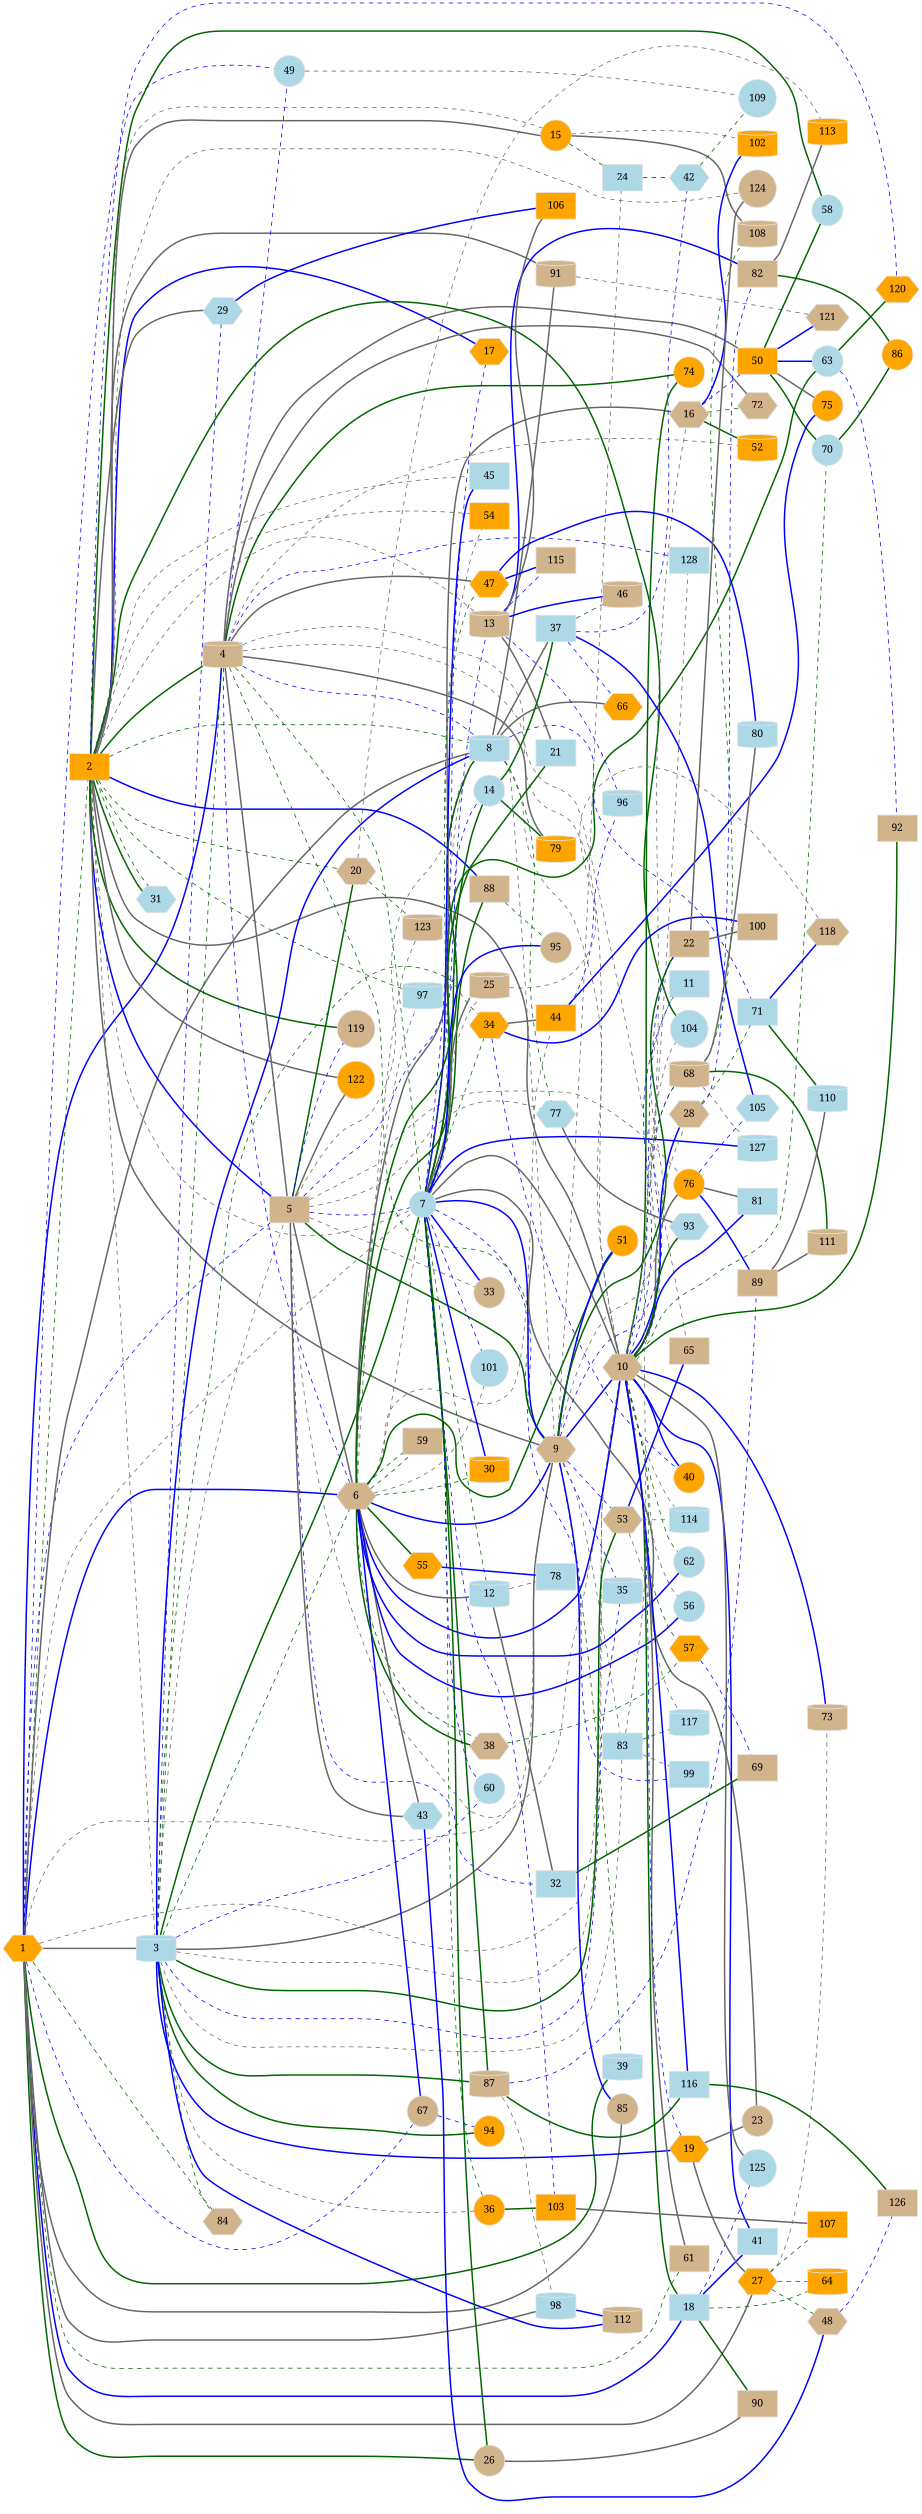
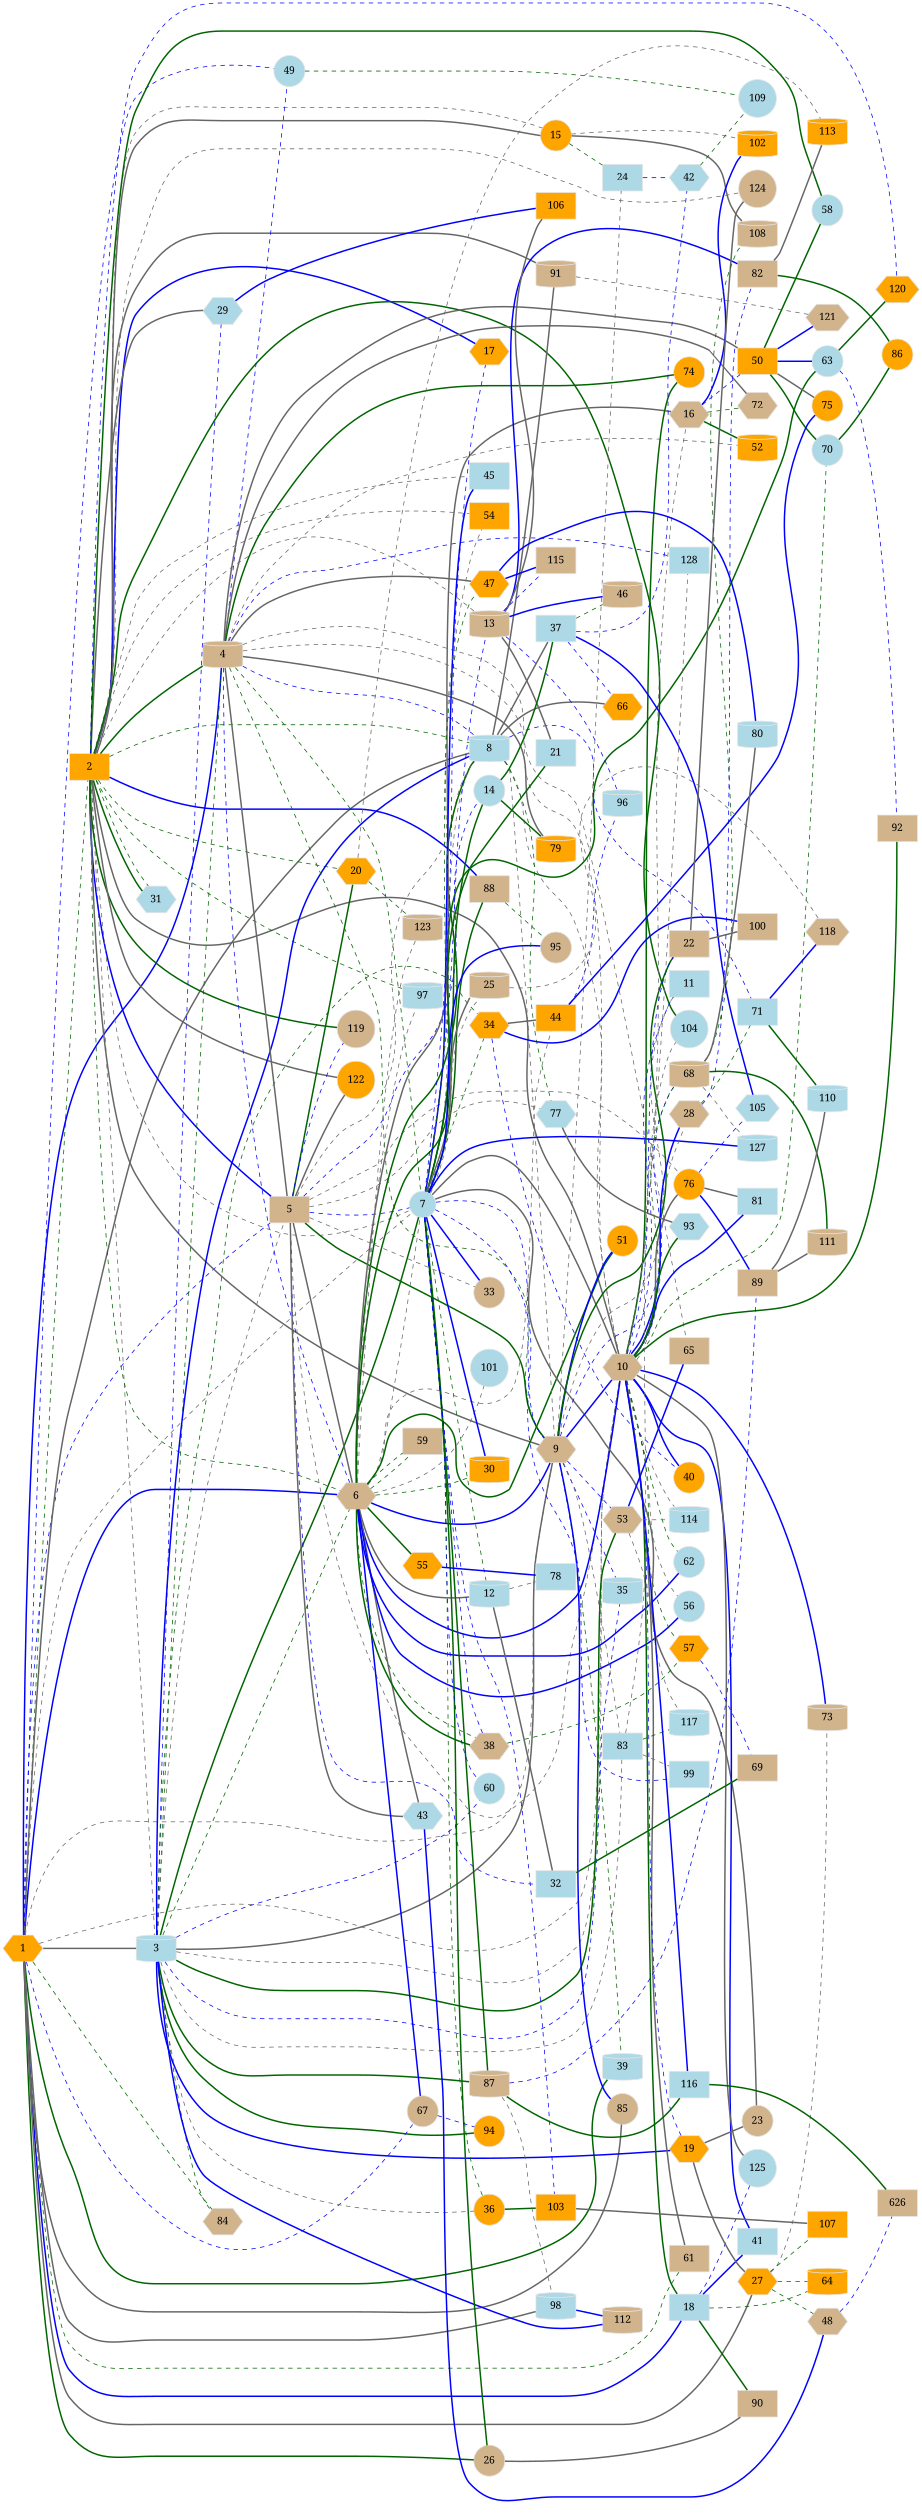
  graph {
    fontname="Noto Serif"
    rankdir=LR
    node [color=gray90 fillcolor=lightblue fontname="Noto Serif" shape=box style=filled]
    edge [color=gray40 fontname="Noto Serif" style=dashed]
    1 [fillcolor=orange shape=hexagon]
    2 [fillcolor=orange]
    3 [shape=cylinder]
    4 [fillcolor=tan shape=cylinder]
    5 [fillcolor=tan]
    6 [fillcolor=tan shape=hexagon]
    7 [shape=circle]
    8 [shape=cylinder]
    9 [fillcolor=tan shape=hexagon]
    10 [fillcolor=tan shape=hexagon]
    18
    26 [fillcolor=tan shape=circle]
    27 [fillcolor=orange shape=hexagon]
    39 [shape=cylinder]
    49 [shape=circle]
    61 [fillcolor=tan]
    67 [fillcolor=tan shape=circle]
    84 [fillcolor=tan shape=hexagon]
    85 [fillcolor=tan shape=circle]
    98 [shape=cylinder]
    13 [fillcolor=tan shape=cylinder]
    15 [fillcolor=orange shape=circle]
    17 [fillcolor=orange shape=hexagon]
-   20 [fillcolor=tan shape=hexagon]
+   20 [fillcolor=orange shape=hexagon]
    29 [shape=hexagon]
    31 [shape=hexagon]
    45
    54 [fillcolor=orange]
    58 [shape=circle]
    88 [fillcolor=tan]
    91 [fillcolor=tan shape=cylinder]
    97 [shape=cylinder]
    104 [shape=circle]
    119 [fillcolor=tan shape=circle]
    120 [fillcolor=orange shape=hexagon]
    122 [fillcolor=orange shape=circle]
    124 [fillcolor=tan shape=circle]
    19 [fillcolor=orange shape=hexagon]
    34 [fillcolor=orange shape=hexagon]
    35 [shape=cylinder]
    36 [fillcolor=orange shape=circle]
    53 [fillcolor=tan shape=hexagon]
    60 [shape=circle]
    83
    87 [fillcolor=tan shape=cylinder]
    94 [fillcolor=orange shape=circle]
    112 [fillcolor=tan shape=cylinder]
    47 [fillcolor=orange shape=hexagon]
    50 [fillcolor=orange]
    52 [fillcolor=orange shape=cylinder]
    65 [fillcolor=tan]
    72 [fillcolor=tan shape=hexagon]
    74 [fillcolor=orange shape=circle]
    79 [fillcolor=orange shape=cylinder]
    128
    14 [shape=circle]
    32
    33 [fillcolor=tan shape=circle]
    43 [shape=hexagon]
    76 [fillcolor=orange shape=circle]
    77 [shape=hexagon]
    55 [fillcolor=orange shape=hexagon]
    12 [shape=cylinder]
    16 [fillcolor=tan shape=hexagon]
    30 [fillcolor=orange shape=cylinder]
    38 [fillcolor=tan shape=hexagon]
    44 [fillcolor=orange]
    51 [fillcolor=orange shape=circle]
    56 [shape=circle]
    59 [fillcolor=tan]
    62 [shape=circle]
    63 [shape=circle]
    101 [shape=circle]
    123 [fillcolor=tan shape=cylinder]
    21
    23 [fillcolor=tan shape=circle]
    25 [fillcolor=tan shape=cylinder]
    95 [fillcolor=tan shape=circle]
    99
    103 [fillcolor=orange]
    127 [shape=cylinder]
    37
    66 [fillcolor=orange shape=hexagon]
    71
    11
    22 [fillcolor=tan]
    24
    68 [fillcolor=tan shape=cylinder]
    28 [fillcolor=tan shape=hexagon]
    40 [fillcolor=orange shape=circle]
    41
    57 [fillcolor=orange shape=hexagon]
    70 [shape=circle]
    73 [fillcolor=tan shape=cylinder]
    81
    92 [fillcolor=tan]
    93 [shape=hexagon]
    114 [shape=cylinder]
    116
    125 [shape=circle]
    64 [fillcolor=orange shape=cylinder]
    90 [fillcolor=tan]
    48 [fillcolor=tan shape=hexagon]
    107 [fillcolor=orange]
    109 [shape=circle]
    46 [fillcolor=tan shape=cylinder]
    82 [fillcolor=tan]
    96 [shape=cylinder]
    106 [fillcolor=orange]
    115 [fillcolor=tan]
    102 [fillcolor=orange shape=cylinder]
    108 [fillcolor=tan shape=cylinder]
    113 [fillcolor=orange shape=cylinder]
    121 [fillcolor=tan shape=hexagon]
    100 [fillcolor=tan]
    117 [shape=cylinder]
    89 [fillcolor=tan]
    80 [shape=cylinder]
    75 [fillcolor=orange shape=circle]
    69 [fillcolor=tan]
    78
    105 [shape=hexagon]
    118 [fillcolor=tan shape=hexagon]
    42 [shape=hexagon]
    110 [shape=cylinder]
    111 [fillcolor=tan shape=cylinder]
    86 [fillcolor=orange shape=circle]
-   126 [fillcolor=tan]
+   126 [fillcolor=tan label=626]
    1 -- 2 [color=darkgreen]
    1 -- 3 [style=bold]
    1 -- 4 [color=blue style=bold]
    1 -- 5 [color=blue]
    1 -- 6 [color=blue style=bold]
    1 -- 7
    1 -- 8 [style=bold]
    1 -- 9
    1 -- 10
    1 -- 18 [color=blue style=bold]
    1 -- 26 [color=darkgreen style=bold]
    1 -- 27 [style=bold]
    1 -- 39 [color=darkgreen style=bold]
    1 -- 49 [color=blue]
    1 -- 61 [color=darkgreen]
    1 -- 67 [color=blue]
    1 -- 84 [color=darkgreen]
    1 -- 85 [style=bold]
    1 -- 98 [style=bold]
    2 -- 3
    2 -- 4 [color=darkgreen style=bold]
    2 -- 5 [color=blue style=bold]
+   2 -- 6 [color=darkgreen]
    2 -- 7
    2 -- 8 [color=darkgreen]
    2 -- 9 [style=bold]
    2 -- 10 [style=bold]
    2 -- 13
    2 -- 15 [style=bold]
    2 -- 15
    2 -- 17 [color=blue style=bold]
    2 -- 20 [color=darkgreen]
    2 -- 29 [style=bold]
    2 -- 31 [color=darkgreen style=bold]
    2 -- 31 [color=darkgreen]
    2 -- 45
    2 -- 54
    2 -- 58 [color=darkgreen style=bold]
    2 -- 88 [color=blue style=bold]
    2 -- 91 [style=bold]
    2 -- 97 [color=darkgreen]
    2 -- 104 [color=darkgreen style=bold]
    2 -- 119 [color=darkgreen style=bold]
    2 -- 120 [color=blue]
    2 -- 122 [style=bold]
    2 -- 124
    3 -- 4 [color=darkgreen]
    3 -- 5
    3 -- 6 [color=darkgreen]
    3 -- 7 [color=darkgreen style=bold]
    3 -- 8 [color=blue style=bold]
    3 -- 9 [style=bold]
    3 -- 10
    3 -- 84 [color=darkgreen]
    3 -- 29 [color=blue]
    3 -- 19 [color=blue style=bold]
    3 -- 34 [color=darkgreen]
    3 -- 35 [color=blue]
    3 -- 36
    3 -- 53 [color=darkgreen style=bold]
    3 -- 60 [color=blue]
    3 -- 83
    3 -- 87 [color=darkgreen style=bold]
    3 -- 94 [color=darkgreen style=bold]
    3 -- 112 [color=blue style=bold]
    4 -- 5 [style=bold]
    4 -- 6 [color=blue]
    4 -- 7 [color=darkgreen]
    4 -- 8 [color=blue]
    4 -- 9 [color=darkgreen]
    4 -- 10
    4 -- 49 [color=blue]
    4 -- 47 [style=bold]
    4 -- 50 [style=bold]
    4 -- 52
    4 -- 65
    4 -- 72 [style=bold]
    4 -- 74 [color=darkgreen style=bold]
    4 -- 79 [style=bold]
    4 -- 128 [color=blue]
    5 -- 6 [style=bold]
    5 -- 7 [color=blue]
    5 -- 8
    5 -- 9 [color=darkgreen style=bold]
    5 -- 10
    5 -- 20 [color=darkgreen style=bold]
    5 -- 119 [color=blue]
    5 -- 122 [style=bold]
    5 -- 14 [color=blue]
    5 -- 32 [color=blue]
    5 -- 33
    5 -- 43 [style=bold]
    5 -- 76
    5 -- 77
    6 -- 7
    6 -- 8 [color=darkgreen style=bold]
    6 -- 9 [color=blue style=bold]
    6 -- 10 [color=blue style=bold]
    6 -- 67 [color=blue style=bold]
    6 -- 97
    6 -- 43 [style=bold]
    6 -- 55 [color=darkgreen style=bold]
    6 -- 12 [style=bold]
    6 -- 16 [style=bold]
    6 -- 30 [color=darkgreen]
    6 -- 38 [color=darkgreen style=bold]
    6 -- 38 [color=darkgreen]
    6 -- 44
    6 -- 51 [color=darkgreen style=bold]
    6 -- 56 [color=blue style=bold]
    6 -- 59 [color=darkgreen]
    6 -- 59 [color=darkgreen]
    6 -- 62 [color=blue style=bold]
    6 -- 63 [color=darkgreen style=bold]
    6 -- 101
    6 -- 123
    7 -- 8
-   7 -- 9 [color=blue style=bold]
+   7 -- 9 [color=blue]
    7 -- 10 [style=bold]
    7 -- 26 [color=darkgreen style=bold]
    7 -- 13 [color=blue]
    7 -- 17 [color=blue]
    7 -- 45 [color=blue style=bold]
    7 -- 54
    7 -- 88 [color=darkgreen style=bold]
    7 -- 34 [color=darkgreen]
    7 -- 36 [color=darkgreen]
    7 -- 60 [color=blue]
    7 -- 87 [color=darkgreen style=bold]
    7 -- 47 [color=darkgreen]
    7 -- 14 [color=darkgreen style=bold]
    7 -- 33 [color=blue style=bold]
    7 -- 12 [color=darkgreen]
    7 -- 30 [color=blue style=bold]
-   7 -- 101 [color=blue]
+   7 -- 38 [color=blue]
    7 -- 21 [color=darkgreen style=bold]
    7 -- 23 [style=bold]
    7 -- 25
    7 -- 25 [style=bold]
    7 -- 95 [color=blue style=bold]
    7 -- 99 [color=blue]
    7 -- 103 [color=blue]
    7 -- 127 [color=blue style=bold]
    8 -- 9
    8 -- 10
    8 -- 91 [style=bold]
    8 -- 77 [color=darkgreen]
    8 -- 37 [style=bold]
    8 -- 66 [style=bold]
    8 -- 71 [color=blue]
    9 -- 10 [color=blue style=bold]
    9 -- 39 [color=darkgreen]
    9 -- 85 [color=blue style=bold]
    9 -- 35 [color=blue]
    9 -- 53 [color=blue]
    9 -- 83
    9 -- 51 [color=blue style=bold]
    9 -- 11
    9 -- 22 [color=darkgreen style=bold]
    9 -- 24
    9 -- 68 [color=blue]
    10 -- 18 [color=darkgreen style=bold]
    10 -- 61 [style=bold]
    10 -- 19 [color=blue]
    10 -- 74 [color=darkgreen style=bold]
    10 -- 128
    10 -- 76 [style=bold]
    10 -- 16
    10 -- 56
    10 -- 62 [color=darkgreen]
    10 -- 11 [color=blue]
    10 -- 22 [color=blue]
    10 -- 68 [color=darkgreen]
    10 -- 28
    10 -- 28 [color=blue style=bold]
    10 -- 40 [color=blue style=bold]
    10 -- 41 [color=blue style=bold]
    10 -- 57 [color=darkgreen]
    10 -- 70 [color=darkgreen]
    10 -- 73 [color=blue style=bold]
    10 -- 81 [color=blue style=bold]
    10 -- 92 [color=darkgreen style=bold]
    10 -- 93 [color=darkgreen style=bold]
    10 -- 114
    10 -- 116 [color=blue style=bold]
    10 -- 125 [style=bold]
    18 -- 41 [color=blue style=bold]
    18 -- 125 [color=blue]
    18 -- 64 [color=darkgreen]
    18 -- 90 [color=darkgreen style=bold]
    26 -- 90 [style=bold]
    27 -- 73
    27 -- 64 [color=darkgreen]
    27 -- 48 [color=darkgreen]
    27 -- 107 [color=darkgreen]
-   49 -- 109
+   49 -- 109 [color=darkgreen]
    67 -- 94 [color=blue]
    98 -- 112 [color=blue style=bold]
    13 -- 21 [style=bold]
    13 -- 46 [color=blue style=bold]
    13 -- 82 [color=blue style=bold]
    13 -- 96 [color=blue]
    13 -- 106 [style=bold]
    13 -- 115 [color=blue]
    15 -- 24 [color=darkgreen]
    15 -- 102
    15 -- 108 [style=bold]
    20 -- 123 [color=darkgreen]
    20 -- 113
    29 -- 106 [color=blue style=bold]
    88 -- 95 [color=darkgreen]
    91 -- 121
    19 -- 27 [style=bold]
    19 -- 23 [style=bold]
    34 -- 44 [style=bold]
    34 -- 40 [color=blue]
    34 -- 100 [color=blue style=bold]
    36 -- 103 [color=darkgreen style=bold]
    53 -- 65 [color=blue style=bold]
    53 -- 114
    53 -- 117
    83 -- 104
    83 -- 99
    83 -- 117 [color=darkgreen]
    87 -- 98
    87 -- 116 [color=darkgreen style=bold]
    87 -- 89 [color=blue]
    47 -- 115 [color=blue style=bold]
    47 -- 80 [color=blue style=bold]
    50 -- 58 [color=darkgreen style=bold]
    50 -- 63 [color=blue style=bold]
    50 -- 70 [color=darkgreen style=bold]
    50 -- 121 [color=blue style=bold]
    50 -- 75 [style=bold]
    14 -- 79 [color=darkgreen style=bold]
    14 -- 37 [color=darkgreen style=bold]
    32 -- 69 [color=darkgreen style=bold]
    43 -- 48 [color=blue style=bold]
    76 -- 81 [style=bold]
    76 -- 89 [color=blue style=bold]
    76 -- 105 [color=blue]
    77 -- 93 [style=bold]
    55 -- 78 [color=blue style=bold]
    12 -- 32 [style=bold]
    12 -- 78
    16 -- 50 [color=blue]
    16 -- 52 [color=darkgreen style=bold]
    16 -- 72 [color=darkgreen]
    16 -- 102 [color=blue style=bold]
    38 -- 57 [color=darkgreen]
    44 -- 96 [color=blue]
    44 -- 75 [color=blue style=bold]
    63 -- 120 [color=darkgreen style=bold]
    63 -- 92 [color=blue]
    25 -- 118
    103 -- 107 [style=bold]
    37 -- 66 [color=blue]
    37 -- 46 [color=darkgreen]
    37 -- 105 [color=blue style=bold]
    37 -- 42 [color=blue]
    71 -- 118 [color=blue style=bold]
    71 -- 110 [color=darkgreen style=bold]
    22 -- 124 [style=bold]
    22 -- 100 [style=bold]
    24 -- 42 [color=blue]
    68 -- 127
    68 -- 108 [color=darkgreen]
    68 -- 80 [style=bold]
    68 -- 111 [color=darkgreen style=bold]
    28 -- 71 [color=darkgreen]
    28 -- 82 [color=blue]
    57 -- 69 [color=blue]
    70 -- 86 [color=darkgreen style=bold]
    116 -- 126 [color=darkgreen style=bold]
    48 -- 126 [color=blue]
    82 -- 113 [style=bold]
    82 -- 86 [color=darkgreen style=bold]
    89 -- 110 [style=bold]
    89 -- 111 [style=bold]
    42 -- 109 [color=darkgreen]
  }
